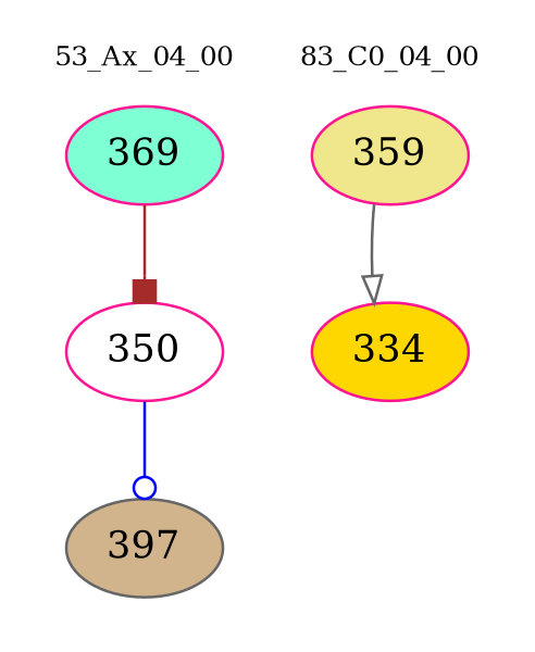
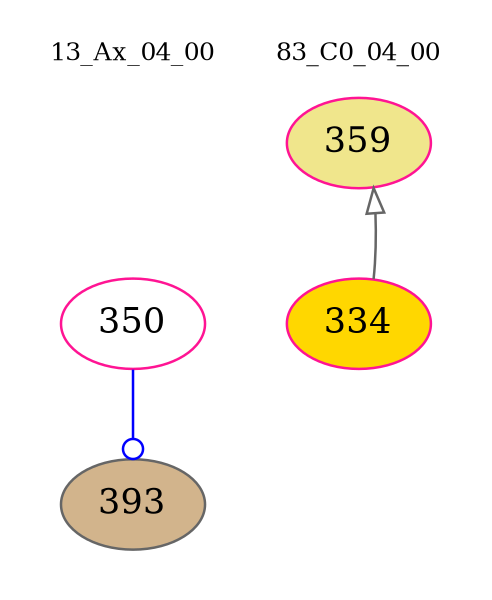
  digraph {
    node [color=deeppink style=filled]
-   n1 [fillcolor=aquamarine label=369]
    n2 [fillcolor=white label=350]
-   n3 [color=gray40 fillcolor=tan label=397]
+   n3 [color=gray40 fillcolor=tan label=393]
    n4 [fillcolor=khaki label=359]
    n5 [fillcolor=gold label=334]
    subgraph cluster_1 {
      color=white
      fontsize=10
-     label="53_Ax_04_00"
-     n1
+     label="13_Ax_04_00"
      n2
      n3
    }
    subgraph cluster_2 {
      color=white
      fontsize=10
      label="83_C0_04_00"
      n4
      n5
    }
-   n1 -> n2 [arrowhead=box color=brown]
    n2 -> n3 [arrowhead=odot color=blue]
-   n4 -> n5 [arrowhead=onormal color=gray40]
+   n5 -> n4 [arrowhead=onormal color=gray40]
  }
